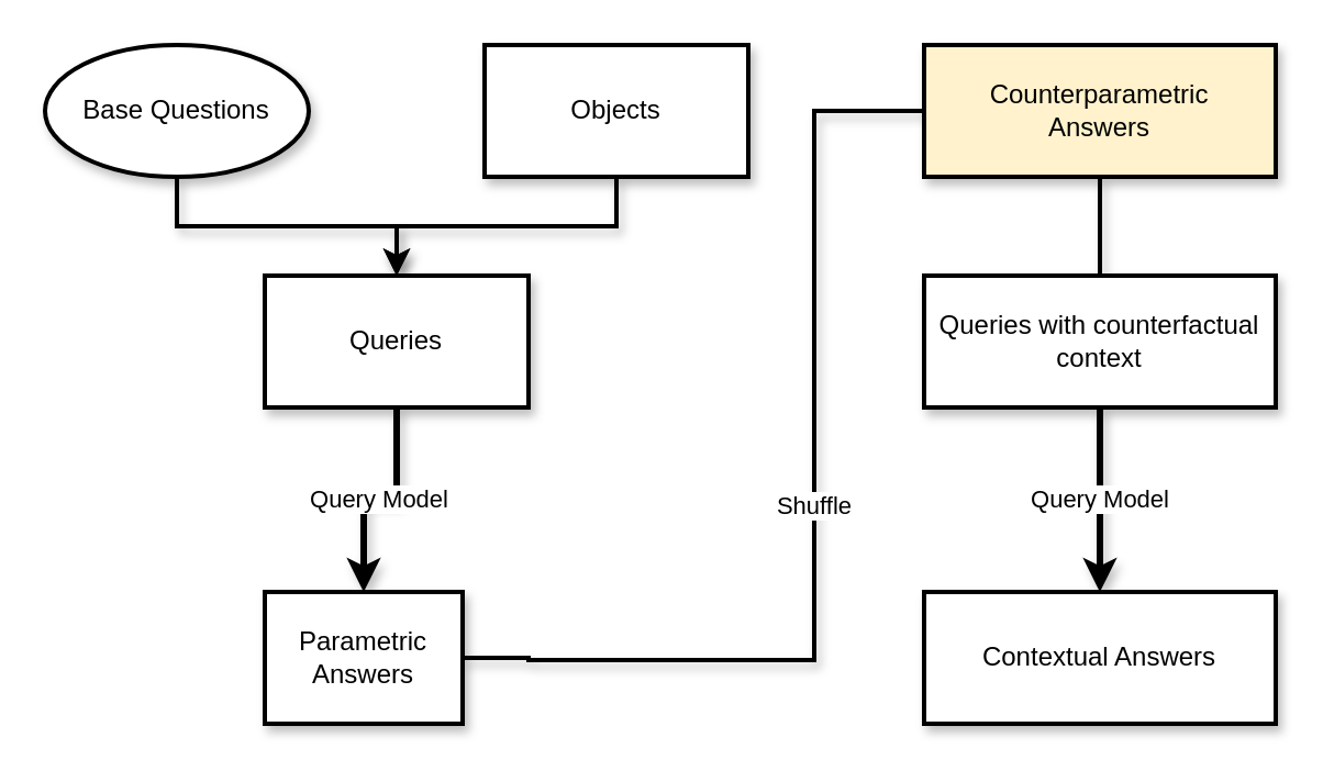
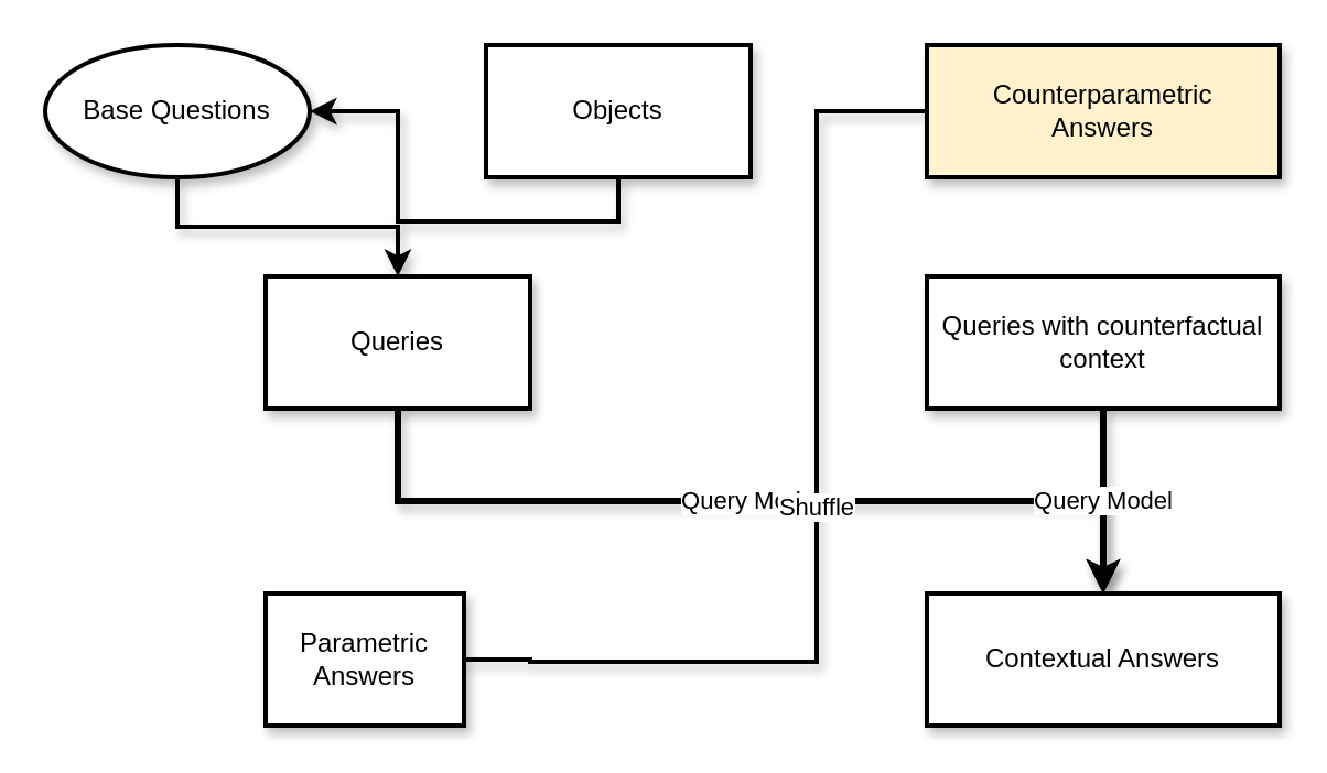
  <mxCell id="0" />
  <mxCell id="1" parent="0" />
  <mxCell id="2" style="edgeStyle=orthogonalEdgeStyle;rounded=0;orthogonalLoop=1;jettySize=auto;html=1;exitX=0.5;exitY=1;exitDx=0;exitDy=0;entryX=0.5;entryY=0;entryDx=0;entryDy=0;endArrow=classic;endFill=1;strokeWidth=2;shadow=1;" edge="1" parent="1" source="3" target="7"><mxGeometry relative="1" as="geometry" /></mxCell>
  <mxCell id="3" value="Base Questions" style="ellipse;whiteSpace=wrap;html=1;strokeWidth=2;shadow=1;" vertex="1" parent="1"><mxGeometry x="20" y="20" width="120" height="60" as="geometry" /></mxCell>
- <mxCell id="4" style="edgeStyle=orthogonalEdgeStyle;rounded=0;orthogonalLoop=1;jettySize=auto;html=1;exitX=0.5;exitY=1;exitDx=0;exitDy=0;entryX=0.5;entryY=0;entryDx=0;entryDy=0;endArrow=classic;endFill=1;strokeWidth=2;shadow=1;" edge="1" parent="1" source="5" target="7"><mxGeometry relative="1" as="geometry" /></mxCell>
+ <mxCell id="4" style="edgeStyle=orthogonalEdgeStyle;rounded=0;orthogonalLoop=1;jettySize=auto;html=1;exitX=0.5;exitY=1;exitDx=0;exitDy=0;endArrow=classic;endFill=1;strokeWidth=2;shadow=1;" edge="1" parent="1" source="5" target="3"><mxGeometry relative="1" as="geometry" /></mxCell>
  <mxCell id="5" value="&lt;div&gt;Objects&lt;/div&gt;" style="rounded=0;whiteSpace=wrap;html=1;strokeWidth=2;shadow=1;" vertex="1" parent="1"><mxGeometry x="220" y="20" width="120" height="60" as="geometry" /></mxCell>
- <mxCell id="6" value="&lt;div align=&quot;right&quot;&gt;Query Model&lt;br&gt;&lt;/div&gt;" style="edgeStyle=orthogonalEdgeStyle;rounded=0;orthogonalLoop=1;jettySize=auto;html=1;exitX=0.5;exitY=1;exitDx=0;exitDy=0;entryX=0.5;entryY=0;entryDx=0;entryDy=0;strokeWidth=3;shadow=1;" edge="1" parent="1" source="7" target="9"><mxGeometry relative="1" as="geometry" /></mxCell>
+ <mxCell id="6" value="&lt;div align=&quot;right&quot;&gt;Query Model&lt;br&gt;&lt;/div&gt;" style="edgeStyle=orthogonalEdgeStyle;rounded=0;orthogonalLoop=1;jettySize=auto;html=1;exitX=0.5;exitY=1;exitDx=0;exitDy=0;strokeWidth=3;shadow=1;" edge="1" parent="1" source="7" target="14"><mxGeometry relative="1" as="geometry" /></mxCell>
  <mxCell id="7" value="&lt;div&gt;Queries&lt;/div&gt;" style="rounded=0;whiteSpace=wrap;html=1;strokeWidth=2;shadow=1;" vertex="1" parent="1"><mxGeometry x="120" y="125" width="120" height="60" as="geometry" /></mxCell>
  <mxCell id="8" value="Shuffle" style="edgeStyle=orthogonalEdgeStyle;rounded=0;orthogonalLoop=1;jettySize=auto;html=1;exitX=1;exitY=0.5;exitDx=0;exitDy=0;entryX=0;entryY=0.5;entryDx=0;entryDy=0;endArrow=none;endFill=0;strokeWidth=2;shadow=1;" edge="1" parent="1" source="9" target="11"><mxGeometry relative="1" as="geometry"><Array as="points"><mxPoint x="240" y="300" /><mxPoint x="370" y="300" /><mxPoint x="370" y="50" /></Array></mxGeometry></mxCell>
  <mxCell id="9" value="Parametric&lt;br&gt;Answers" style="rounded=0;whiteSpace=wrap;html=1;strokeWidth=2;shadow=1;" vertex="1" parent="1"><mxGeometry x="120" y="269" width="90" height="60" as="geometry" /></mxCell>
- <mxCell id="10" style="edgeStyle=orthogonalEdgeStyle;rounded=0;orthogonalLoop=1;jettySize=auto;html=1;exitX=0.5;exitY=1;exitDx=0;exitDy=0;endArrow=none;endFill=0;strokeWidth=2;shadow=1;" edge="1" parent="1" source="11" target="13"><mxGeometry relative="1" as="geometry" /></mxCell>
  <mxCell id="11" value="&lt;div&gt;Counterparametric&lt;/div&gt;&lt;div&gt;Answers&lt;br&gt;&lt;/div&gt;" style="rounded=0;whiteSpace=wrap;html=1;strokeWidth=2;shadow=1;fillColor=#fff2cc;" vertex="1" parent="1"><mxGeometry x="420" y="20" width="160" height="60" as="geometry" /></mxCell>
  <mxCell id="12" value="Query Model" style="edgeStyle=orthogonalEdgeStyle;rounded=0;orthogonalLoop=1;jettySize=auto;html=1;exitX=0.5;exitY=1;exitDx=0;exitDy=0;entryX=0.5;entryY=0;entryDx=0;entryDy=0;strokeWidth=3;shadow=1;" edge="1" parent="1" source="13" target="14"><mxGeometry relative="1" as="geometry" /></mxCell>
  <mxCell id="13" value="Queries with counterfactual context" style="rounded=0;whiteSpace=wrap;html=1;strokeWidth=2;shadow=1;" vertex="1" parent="1"><mxGeometry x="420" y="125" width="160" height="60" as="geometry" /></mxCell>
  <mxCell id="14" value="Contextual Answers" style="rounded=0;whiteSpace=wrap;html=1;strokeWidth=2;shadow=1;" vertex="1" parent="1"><mxGeometry x="420" y="269" width="160" height="60" as="geometry" /></mxCell>
